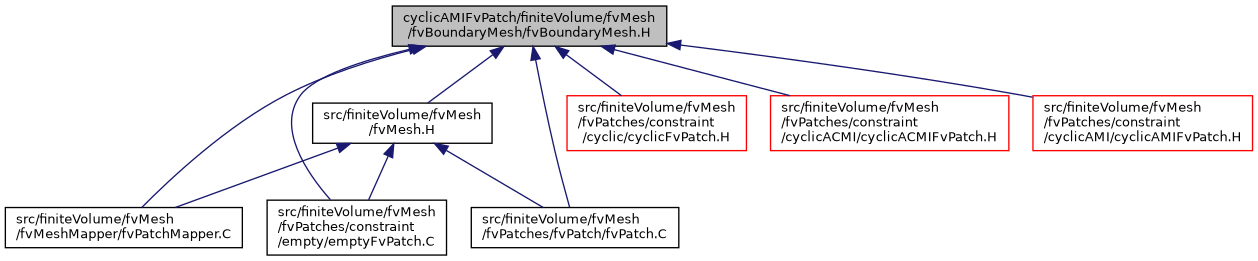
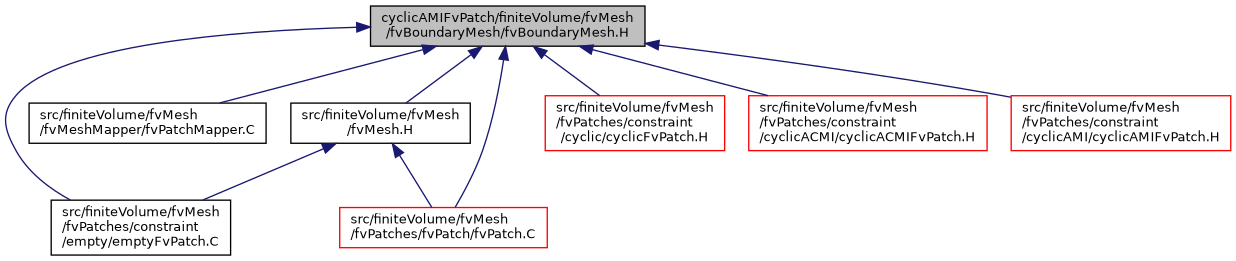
  digraph {
    node [color=black fontname=Helvetica fontsize=10 shape=record]
    edge [color=midnightblue dir=back fontname=Helvetica fontsize=10 labelfontname=Helvetica labelfontsize=10 style=solid]
    n1 [fillcolor=grey75 fontcolor=black height=0.2 label="cyclicAMIFvPatch/finiteVolume/fvMesh\l/fvBoundaryMesh/fvBoundaryMesh.H" style=filled width=0.4]
    n2 [height=0.2 label="src/finiteVolume/fvMesh\l/fvMesh.H" width=0.4]
    n3 [height=0.2 label="src/finiteVolume/fvMesh\l/fvMeshMapper/fvPatchMapper.C" width=0.4]
    n4 [height=0.2 label="src/finiteVolume/fvMesh\l/fvPatches/constraint\l/empty/emptyFvPatch.C" width=0.4]
-   n5 [height=0.2 label="src/finiteVolume/fvMesh\l/fvPatches/fvPatch/fvPatch.C" width=0.4]
+   n5 [color=red height=0.2 label="src/finiteVolume/fvMesh\l/fvPatches/fvPatch/fvPatch.C" width=0.4]
    n6 [color=red height=0.2 label="src/finiteVolume/fvMesh\l/fvPatches/constraint\l/cyclic/cyclicFvPatch.H" width=0.4]
    n7 [color=red height=0.2 label="src/finiteVolume/fvMesh\l/fvPatches/constraint\l/cyclicACMI/cyclicACMIFvPatch.H" width=0.4]
    n8 [color=red height=0.2 label="src/finiteVolume/fvMesh\l/fvPatches/constraint\l/cyclicAMI/cyclicAMIFvPatch.H" width=0.4]
    n1 -> n2
    n1 -> n3
    n1 -> n4
    n1 -> n5
    n1 -> n6
    n1 -> n7
    n1 -> n8
-   n2 -> n3
    n2 -> n4
    n2 -> n5
  }
